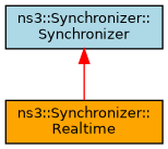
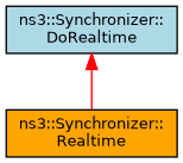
  digraph {
    rankdir=TB
    node [color=black fontname=Helvetica fontsize=10 shape=box style=filled]
-   n1 [fillcolor=lightblue fontcolor=black height=0.2 label="ns3::Synchronizer::\lSynchronizer" width=0.4]
+   n1 [fillcolor=lightblue fontcolor=black height=0.2 label="ns3::Synchronizer::\lDoRealtime" width=0.4]
    n2 [fillcolor=orange height=0.2 label="ns3::Synchronizer::\lRealtime" width=0.4]
    n1 -> n2 [color=red dir=back fontname=Helvetica fontsize=10 labelfontname=Helvetica labelfontsize=10 style=solid]
  }
